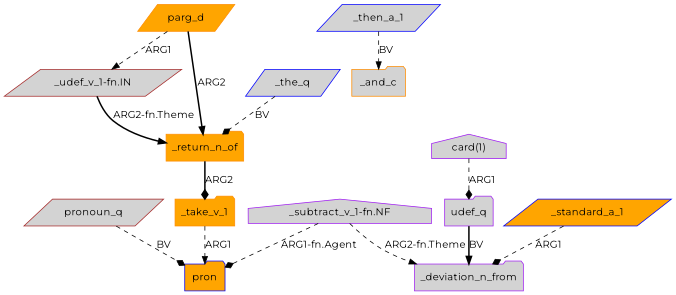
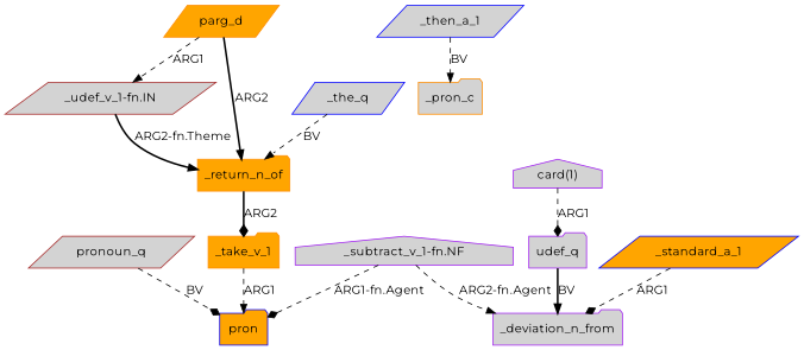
  digraph {
    fontname=Montserrat
    node [color=purple fillcolor=lightgrey fontname=Montserrat shape=folder style=filled]
    edge [arrowhead=normal fontname=Montserrat style=dashed]
    "_subtract_v_1-fn.NF" [shape=house]
    pron [color=blue fillcolor=orange]
    _deviation_n_from
    n4 [color=brown label="_udef_v_1-fn.IN" shape=parallelogram]
    _return_n_of [color=darkorange fillcolor=orange]
    _take_v_1 [color=darkorange fillcolor=orange]
    "card(1)" [shape=house]
    udef_q
    _the_q [color=blue shape=parallelogram]
    parg_d [color=darkorange fillcolor=orange shape=parallelogram]
    _standard_a_1 [color=blue fillcolor=orange shape=parallelogram]
    _then_a_1 [color=blue shape=parallelogram]
-   _and_c [color=darkorange]
+   _and_c [color=darkorange label=_pron_c]
    pronoun_q [color=brown shape=parallelogram]
    "_subtract_v_1-fn.NF" -> pron [arrowhead=diamond label="ARG1-fn.Agent"]
-   "_subtract_v_1-fn.NF" -> _deviation_n_from [label="ARG2-fn.Theme"]
+   "_subtract_v_1-fn.NF" -> _deviation_n_from [label="ARG2-fn.Agent"]
    n4 -> _return_n_of [label="ARG2-fn.Theme" style=bold]
    _return_n_of -> _take_v_1 [arrowhead=diamond label=ARG2 style=bold]
    _take_v_1 -> pron [label=ARG1]
    "card(1)" -> udef_q [arrowhead=diamond label=ARG1]
    udef_q -> _deviation_n_from [label=BV style=bold]
-   _the_q -> _return_n_of [arrowhead=diamond label=BV]
+   _the_q -> _return_n_of [label=BV]
    parg_d -> n4 [label=ARG1]
    parg_d -> _return_n_of [label=ARG2 style=bold]
    _standard_a_1 -> _deviation_n_from [arrowhead=diamond label=ARG1]
    _then_a_1 -> _and_c [label=BV]
    pronoun_q -> pron [arrowhead=diamond label=BV]
  }
